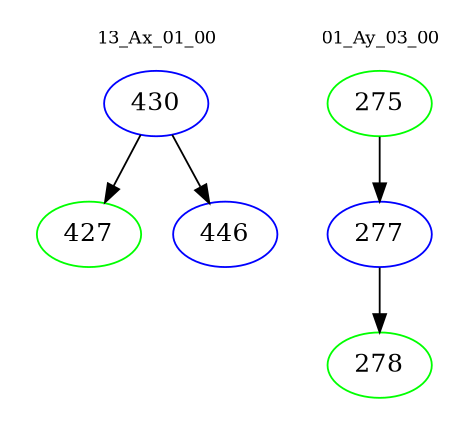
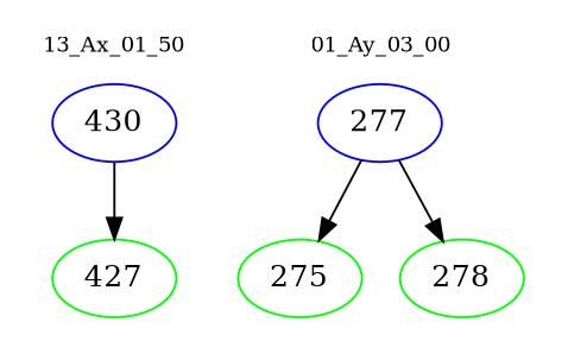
  digraph {
    node [color=blue]
    edge [color=black]
    n1 [label=430]
    n2 [color=green label=427]
-   n3 [label=446]
    n4 [label=277]
    n5 [color=green label=275]
    n6 [color=green label=278]
    subgraph cluster_1 {
      color=white
      fontsize=10
-     label="13_Ax_01_00"
+     label="13_Ax_01_50"
      n1
      n2
-     n3
    }
    subgraph cluster_2 {
      color=white
      fontsize=10
      label="01_Ay_03_00"
      n4
      n5
      n6
    }
    n1 -> n2
-   n1 -> n3
-   n5 -> n4
+   n4 -> n5
    n4 -> n6
  }
